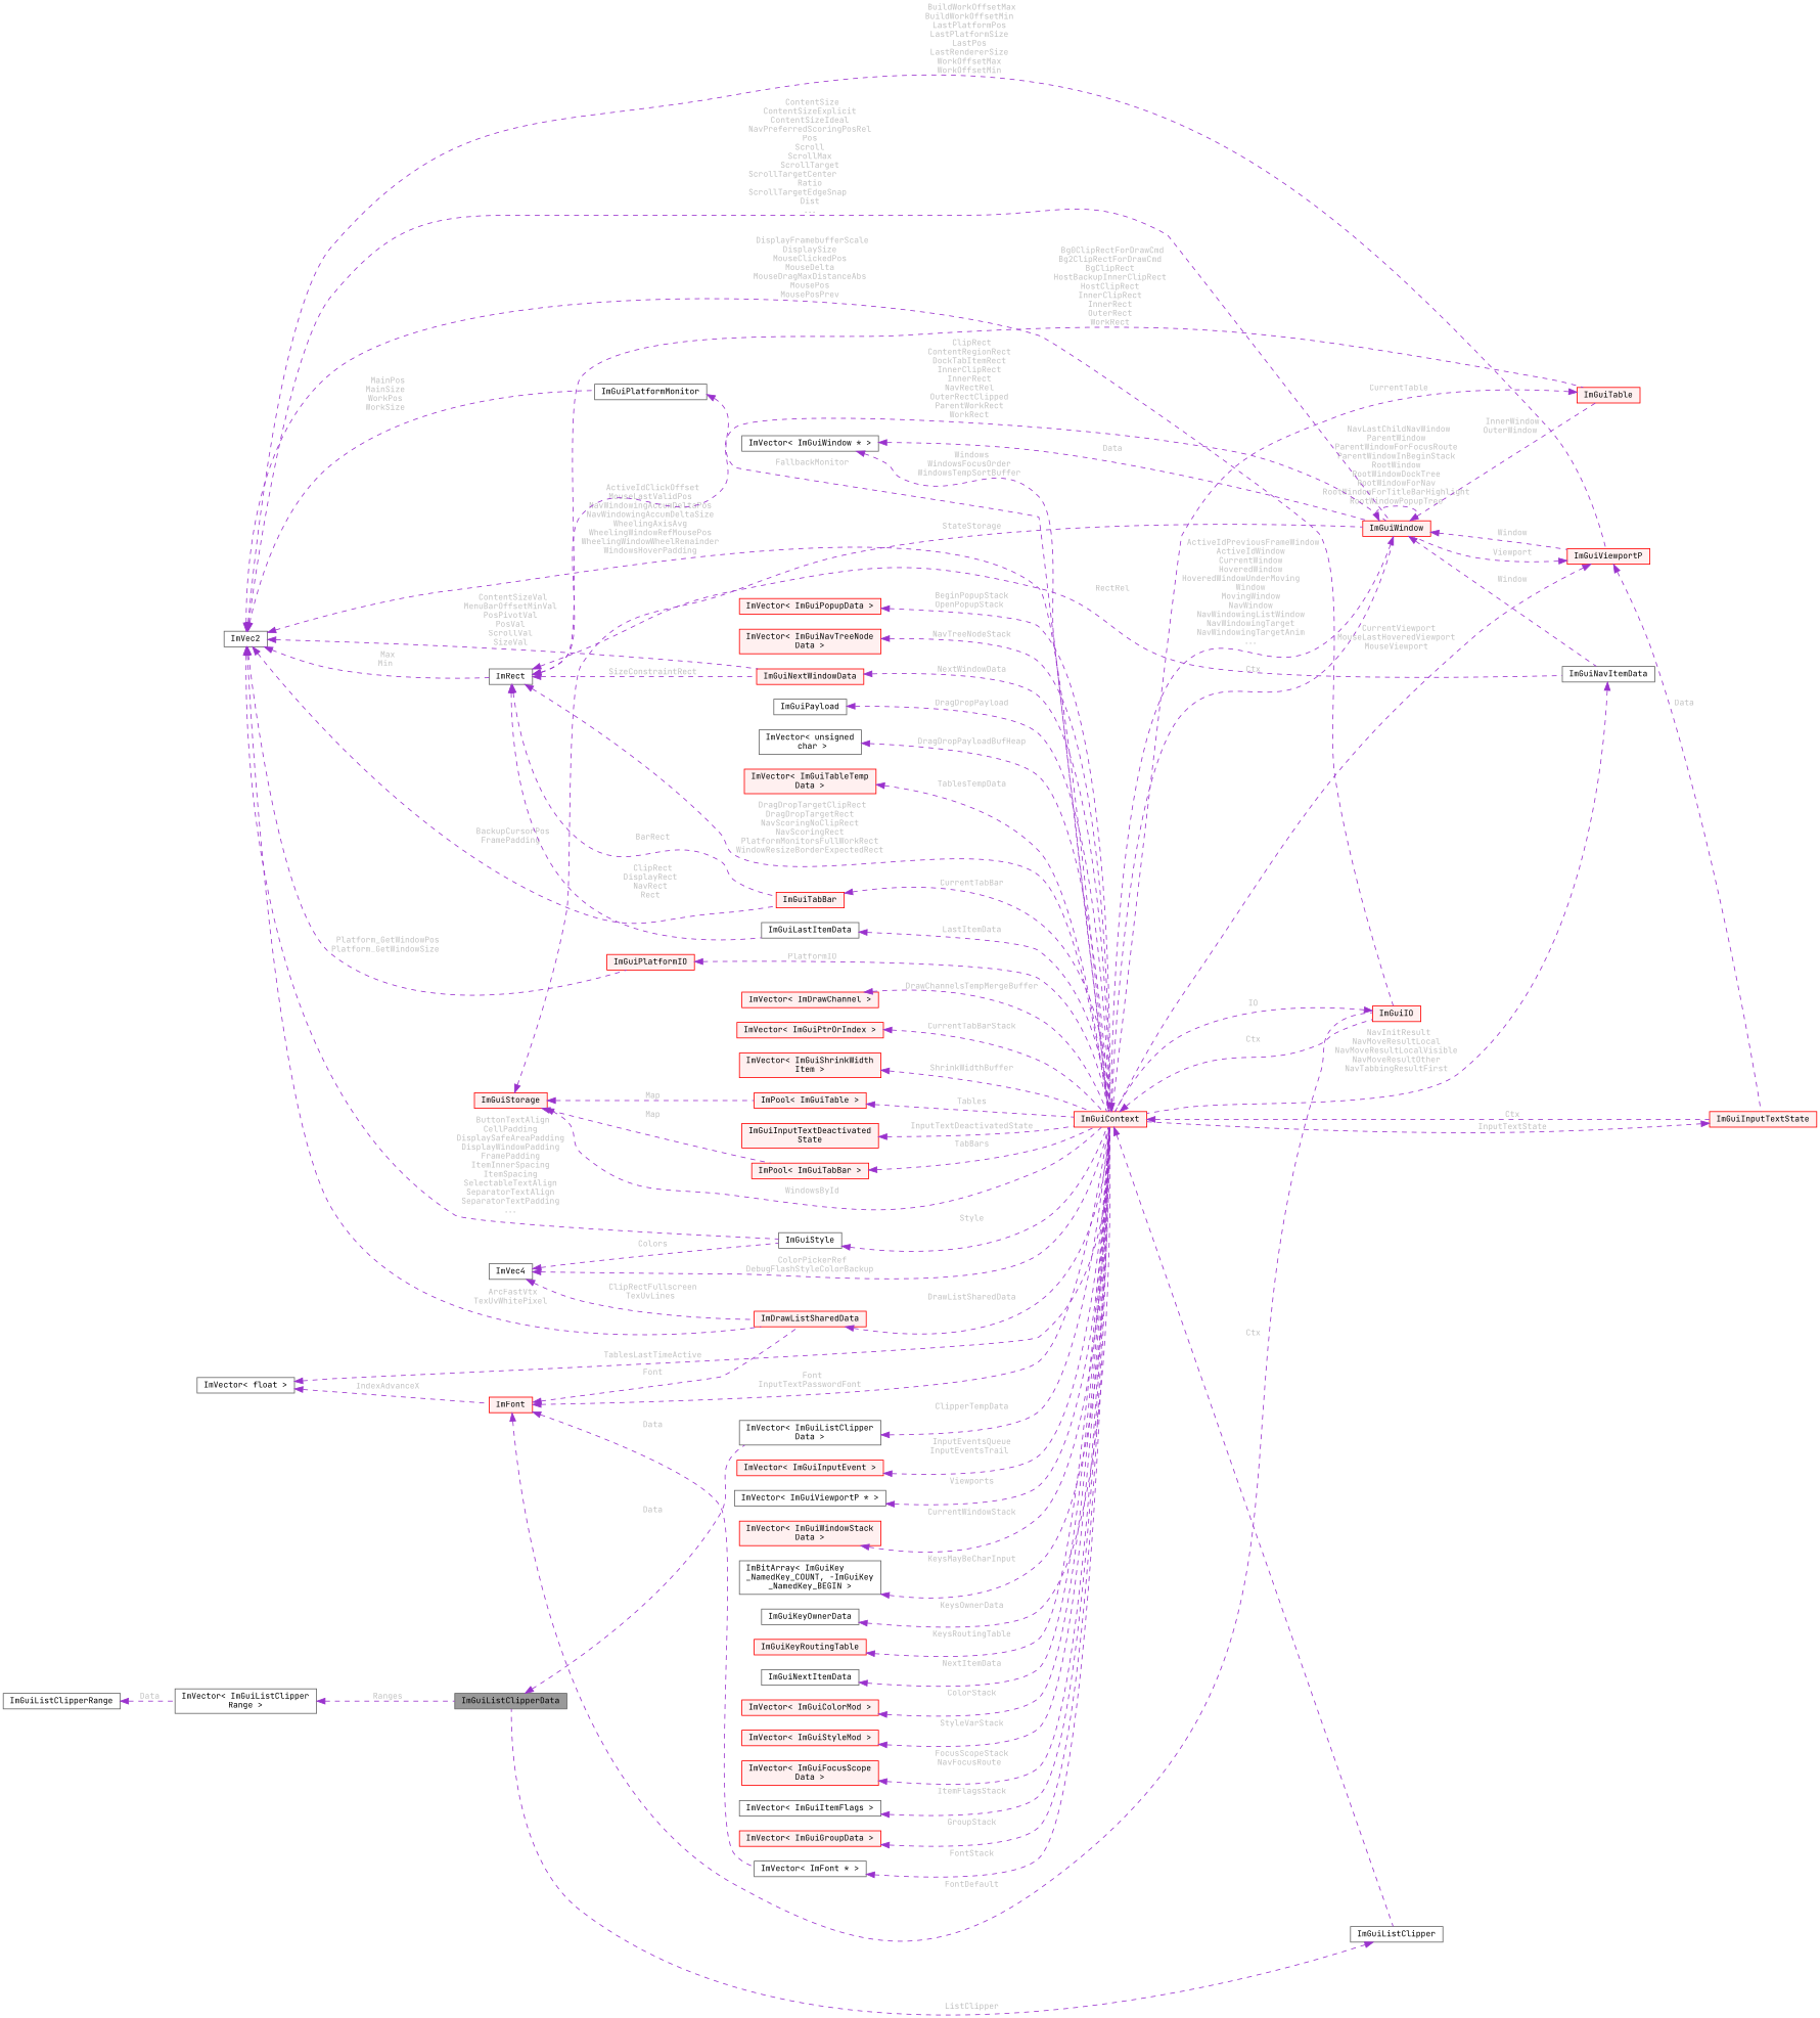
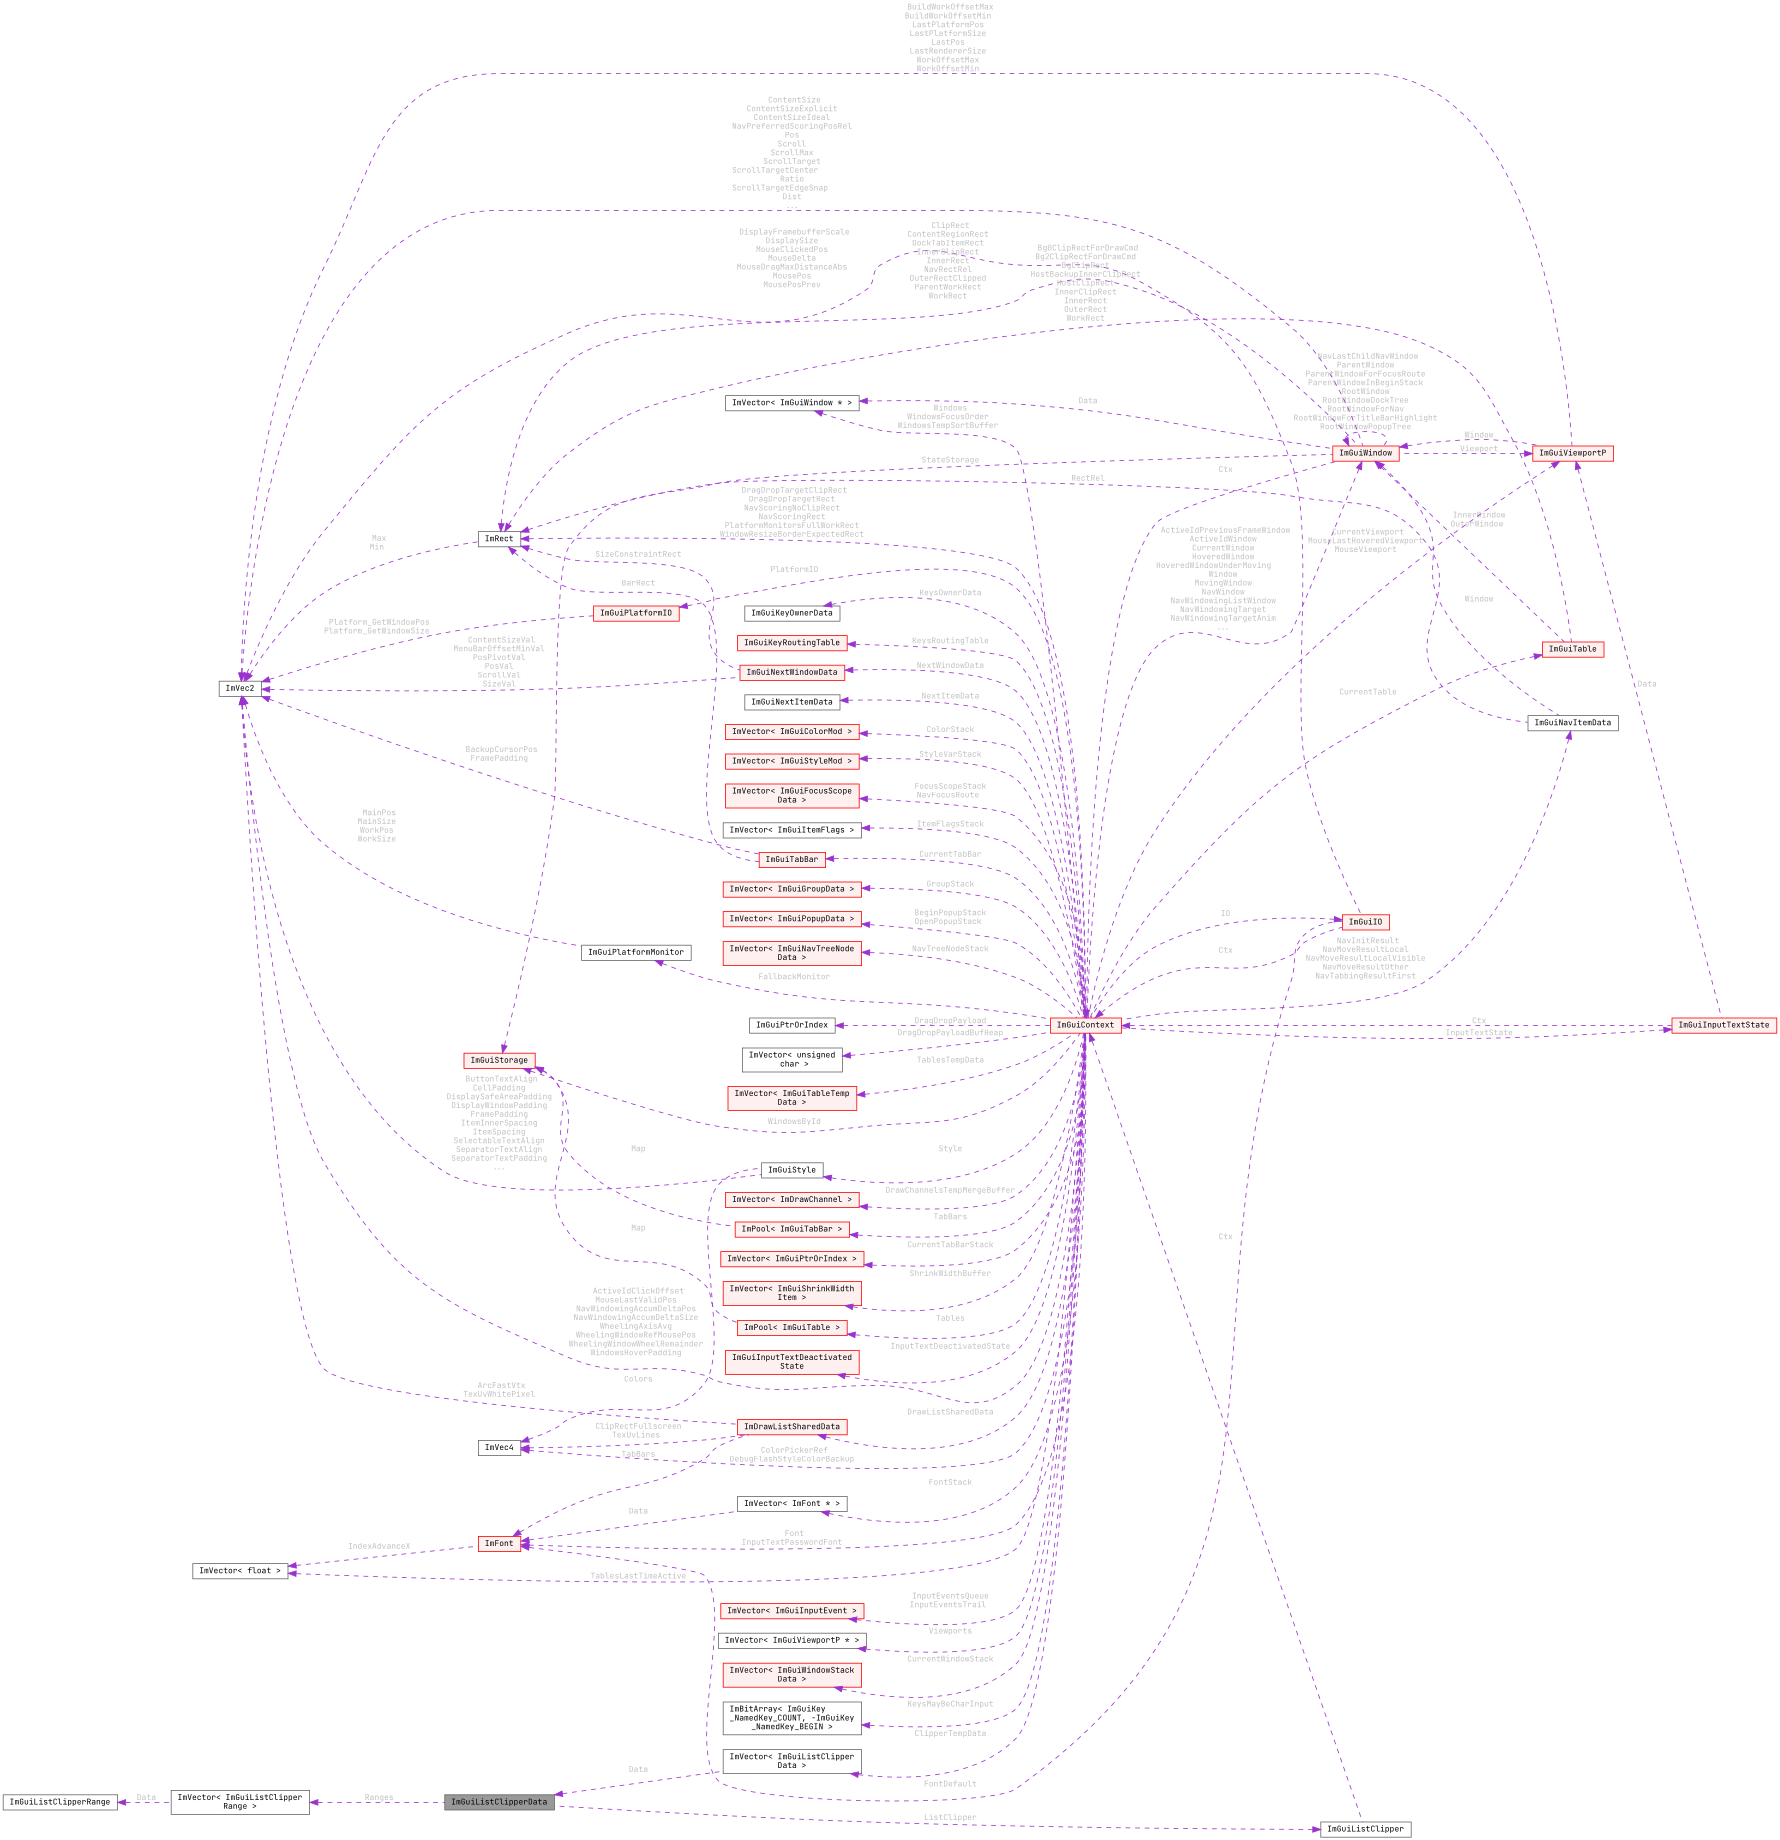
  digraph {
    fontname="JetBrains Mono"
    rankdir=LR
    node [color=red fillcolor="#FFF0F0" fontname="JetBrains Mono" fontsize=10 shape=box style=filled]
    edge [color=darkorchid3 dir=back fontcolor=grey fontname="JetBrains Mono" fontsize=10 labelfontname=Helvetica labelfontsize=10 style=dashed]
    n1 [color=gray40 fillcolor=grey60 fontcolor=black height=0.2 label=ImGuiListClipperData width=0.4]
    n2 [color=gray40 fillcolor=white height=0.2 label="ImVector\< ImGuiListClipper\lData \>" width=0.4]
    n3 [height=0.2 label=ImGuiContext width=0.4]
    n4 [color=gray40 fillcolor=white height=0.2 label=ImGuiListClipper width=0.4]
    n5 [height=0.2 label=ImGuiIO width=0.4]
    n6 [height=0.2 label=ImGuiWindow width=0.4]
    n7 [height=0.2 label=ImGuiInputTextState width=0.4]
    n8 [height=0.2 label=ImGuiViewportP width=0.4]
    n9 [color=gray40 fillcolor=white height=0.2 label=ImGuiNavItemData width=0.4]
    n10 [height=0.2 label=ImGuiTable width=0.4]
    n11 [color=gray40 fillcolor=white height=0.2 label=ImVec2 width=0.4]
    n12 [height=0.2 label=ImGuiPlatformIO width=0.4]
    n13 [color=gray40 fillcolor=white height=0.2 label=ImGuiStyle width=0.4]
    n14 [height=0.2 label=ImDrawListSharedData width=0.4]
    n15 [color=gray40 fillcolor=white height=0.2 label=ImRect width=0.4]
    n16 [height=0.2 label=ImGuiNextWindowData width=0.4]
    n17 [color=gray40 fillcolor=white height=0.2 label=ImGuiPlatformMonitor width=0.4]
    n18 [height=0.2 label=ImGuiTabBar width=0.4]
-   n19 [color=gray40 fillcolor=white height=0.2 label=ImGuiLastItemData width=0.4]
    n20 [height=0.2 label=ImFont width=0.4]
    n21 [color=gray40 fillcolor=white height=0.2 label="ImVector\< ImFont * \>" width=0.4]
    n22 [color=gray40 fillcolor=white height=0.2 label="ImVector\< float \>" width=0.4]
    n23 [color=gray40 fillcolor=white height=0.2 label=ImVec4 width=0.4]
    n24 [height=0.2 label="ImVector\< ImGuiInputEvent \>" width=0.4]
    n25 [color=gray40 fillcolor=white height=0.2 label="ImVector\< ImGuiWindow * \>" width=0.4]
    n26 [color=gray40 fillcolor=white height=0.2 label="ImVector\< ImGuiViewportP * \>" width=0.4]
    n27 [height=0.2 label=ImGuiStorage width=0.4]
    n28 [height=0.2 label="ImPool\< ImGuiTable \>" width=0.4]
    n29 [height=0.2 label="ImPool\< ImGuiTabBar \>" width=0.4]
    n30 [height=0.2 label="ImVector\< ImGuiWindowStack\lData \>" width=0.4]
    n31 [color=gray40 fillcolor=white height=0.2 label="ImBitArray\< ImGuiKey\l_NamedKey_COUNT, -ImGuiKey\l_NamedKey_BEGIN \>" width=0.4]
    n32 [color=gray40 fillcolor=white height=0.2 label=ImGuiKeyOwnerData width=0.4]
    n33 [height=0.2 label=ImGuiKeyRoutingTable width=0.4]
    n34 [color=gray40 fillcolor=white height=0.2 label=ImGuiNextItemData width=0.4]
    n35 [height=0.2 label="ImVector\< ImGuiColorMod \>" width=0.4]
    n36 [height=0.2 label="ImVector\< ImGuiStyleMod \>" width=0.4]
    n37 [height=0.2 label="ImVector\< ImGuiFocusScope\lData \>" width=0.4]
    n38 [color=gray40 fillcolor=white height=0.2 label="ImVector\< ImGuiItemFlags \>" width=0.4]
    n39 [height=0.2 label="ImVector\< ImGuiGroupData \>" width=0.4]
    n40 [height=0.2 label="ImVector\< ImGuiPopupData \>" width=0.4]
    n41 [height=0.2 label="ImVector\< ImGuiNavTreeNode\lData \>" width=0.4]
-   n42 [color=gray40 fillcolor=white height=0.2 label=ImGuiPayload width=0.4]
+   n42 [color=gray40 fillcolor=white height=0.2 label=ImGuiPtrOrIndex width=0.4]
    n43 [color=gray40 fillcolor=white height=0.2 label="ImVector\< unsigned\l char \>" width=0.4]
    n44 [height=0.2 label="ImVector\< ImGuiTableTemp\lData \>" width=0.4]
    n45 [height=0.2 label="ImVector\< ImDrawChannel \>" width=0.4]
    n46 [height=0.2 label="ImVector\< ImGuiPtrOrIndex \>" width=0.4]
    n47 [height=0.2 label="ImVector\< ImGuiShrinkWidth\lItem \>" width=0.4]
    n48 [height=0.2 label="ImGuiInputTextDeactivated\lState" width=0.4]
    n49 [color=gray40 fillcolor=white height=0.2 label="ImVector\< ImGuiListClipper\lRange \>" width=0.4]
    n50 [color=gray40 fillcolor=white height=0.2 label=ImGuiListClipperRange width=0.4]
    n1 -> n2 [label=" Data"]
    n2 -> n3 [label=" ClipperTempData"]
    n3 -> n4 [label=" Ctx"]
    n3 -> n5 [label=" Ctx"]
    n3 -> n6 [label=" Ctx"]
    n3 -> n7 [label=" Ctx"]
    n4 -> n1 [label=" ListClipper"]
    n5 -> n3 [label=" IO"]
    n6 -> n3 [label=" ActiveIdPreviousFrameWindow\nActiveIdWindow\nCurrentWindow\nHoveredWindow\nHoveredWindowUnderMoving\lWindow\nMovingWindow\nNavWindow\nNavWindowingListWindow\nNavWindowingTarget\nNavWindowingTargetAnim\n..."]
    n6 -> n6 [label=" NavLastChildNavWindow\nParentWindow\nParentWindowForFocusRoute\nParentWindowInBeginStack\nRootWindow\nRootWindowDockTree\nRootWindowForNav\nRootWindowForTitleBarHighlight\nRootWindowPopupTree"]
    n6 -> n8 [label=" Window"]
    n6 -> n9 [label=" Window"]
    n6 -> n10 [label=" InnerWindow\nOuterWindow"]
    n7 -> n3 [label=" InputTextState"]
    n8 -> n3 [label=" CurrentViewport\nMouseLastHoveredViewport\nMouseViewport"]
    n8 -> n6 [label=" Viewport"]
    n8 -> n7 [label=" Data"]
    n9 -> n3 [label=" NavInitResult\nNavMoveResultLocal\nNavMoveResultLocalVisible\nNavMoveResultOther\nNavTabbingResultFirst"]
    n10 -> n3 [label=" CurrentTable"]
    n11 -> n3 [label=" ActiveIdClickOffset\nMouseLastValidPos\nNavWindowingAccumDeltaPos\nNavWindowingAccumDeltaSize\nWheelingAxisAvg\nWheelingWindowRefMousePos\nWheelingWindowWheelRemainder\nWindowsHoverPadding"]
    n11 -> n5 [label=" DisplayFramebufferScale\nDisplaySize\nMouseClickedPos\nMouseDelta\nMouseDragMaxDistanceAbs\nMousePos\nMousePosPrev"]
    n11 -> n6 [label=" ContentSize\nContentSizeExplicit\nContentSizeIdeal\nNavPreferredScoringPosRel\nPos\nScroll\nScrollMax\nScrollTarget\nScrollTargetCenter\lRatio\nScrollTargetEdgeSnap\lDist\n..."]
    n11 -> n8 [label=" BuildWorkOffsetMax\nBuildWorkOffsetMin\nLastPlatformPos\nLastPlatformSize\nLastPos\nLastRendererSize\nWorkOffsetMax\nWorkOffsetMin"]
    n11 -> n12 [label=" Platform_GetWindowPos\nPlatform_GetWindowSize"]
    n11 -> n13 [label=" ButtonTextAlign\nCellPadding\nDisplaySafeAreaPadding\nDisplayWindowPadding\nFramePadding\nItemInnerSpacing\nItemSpacing\nSelectableTextAlign\nSeparatorTextAlign\nSeparatorTextPadding\n..."]
    n11 -> n14 [label=" ArcFastVtx\nTexUvWhitePixel"]
    n11 -> n15 [label=" Max\nMin"]
    n11 -> n16 [label=" ContentSizeVal\nMenuBarOffsetMinVal\nPosPivotVal\nPosVal\nScrollVal\nSizeVal"]
    n11 -> n17 [label=" MainPos\nMainSize\nWorkPos\nWorkSize"]
    n11 -> n18 [label=" BackupCursorPos\nFramePadding"]
    n12 -> n3 [label=" PlatformIO"]
    n13 -> n3 [label=" Style"]
    n14 -> n3 [label=" DrawListSharedData"]
    n15 -> n3 [label=" DragDropTargetClipRect\nDragDropTargetRect\nNavScoringNoClipRect\nNavScoringRect\nPlatformMonitorsFullWorkRect\nWindowResizeBorderExpectedRect"]
    n15 -> n6 [label=" ClipRect\nContentRegionRect\nDockTabItemRect\nInnerClipRect\nInnerRect\nNavRectRel\nOuterRectClipped\nParentWorkRect\nWorkRect"]
    n15 -> n9 [label=" RectRel"]
    n15 -> n10 [label=" Bg0ClipRectForDrawCmd\nBg2ClipRectForDrawCmd\nBgClipRect\nHostBackupInnerClipRect\nHostClipRect\nInnerClipRect\nInnerRect\nOuterRect\nWorkRect"]
    n15 -> n16 [label=" SizeConstraintRect"]
    n15 -> n18 [label=" BarRect"]
-   n15 -> n19 [label=" ClipRect\nDisplayRect\nNavRect\nRect"]
    n16 -> n3 [label=" NextWindowData"]
    n17 -> n3 [label=" FallbackMonitor"]
    n18 -> n3 [label=" CurrentTabBar"]
-   n19 -> n3 [label=" LastItemData"]
    n20 -> n3 [label=" Font\nInputTextPasswordFont"]
    n20 -> n5 [label=" FontDefault"]
-   n20 -> n14 [label=" Font"]
+   n20 -> n14 [label=" TabBars"]
    n20 -> n21 [label=" Data"]
    n21 -> n3 [label=" FontStack"]
    n22 -> n3 [label=" TablesLastTimeActive"]
    n22 -> n20 [label=" IndexAdvanceX"]
    n23 -> n3 [label=" ColorPickerRef\nDebugFlashStyleColorBackup"]
    n23 -> n13 [label=" Colors"]
    n23 -> n14 [label=" ClipRectFullscreen\nTexUvLines"]
    n24 -> n3 [label=" InputEventsQueue\nInputEventsTrail"]
    n25 -> n3 [label=" Windows\nWindowsFocusOrder\nWindowsTempSortBuffer"]
    n25 -> n6 [label=" Data"]
    n26 -> n3 [label=" Viewports"]
    n27 -> n3 [label=" WindowsById"]
    n27 -> n6 [label=" StateStorage"]
    n27 -> n28 [label=" Map"]
    n27 -> n29 [label=" Map"]
    n28 -> n3 [label=" Tables"]
    n29 -> n3 [label=" TabBars"]
    n30 -> n3 [label=" CurrentWindowStack"]
    n31 -> n3 [label=" KeysMayBeCharInput"]
    n32 -> n3 [label=" KeysOwnerData"]
    n33 -> n3 [label=" KeysRoutingTable"]
    n34 -> n3 [label=" NextItemData"]
    n35 -> n3 [label=" ColorStack"]
    n36 -> n3 [label=" StyleVarStack"]
    n37 -> n3 [label=" FocusScopeStack\nNavFocusRoute"]
    n38 -> n3 [label=" ItemFlagsStack"]
    n39 -> n3 [label=" GroupStack"]
    n40 -> n3 [label=" BeginPopupStack\nOpenPopupStack"]
    n41 -> n3 [label=" NavTreeNodeStack"]
    n42 -> n3 [label=" DragDropPayload"]
    n43 -> n3 [label=" DragDropPayloadBufHeap"]
    n44 -> n3 [label=" TablesTempData"]
    n45 -> n3 [label=" DrawChannelsTempMergeBuffer"]
    n46 -> n3 [label=" CurrentTabBarStack"]
    n47 -> n3 [label=" ShrinkWidthBuffer"]
    n48 -> n3 [label=" InputTextDeactivatedState"]
    n49 -> n1 [label=" Ranges"]
    n50 -> n49 [label=" Data"]
  }
